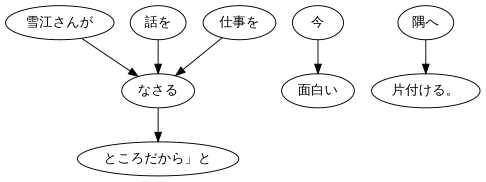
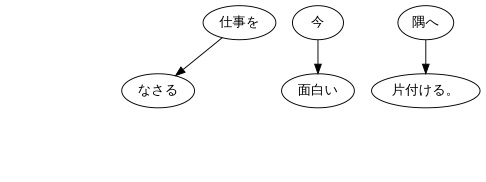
  digraph {
-   n1 [label="雪江さんが"]
    n2 [label="なさる"]
-   n3 [label="ところだから」と"]
    n4 [label="今"]
    n5 [label="面白い"]
-   n6 [label="話を"]
    n7 [label="片付ける。"]
    n8 [label="仕事を"]
    n9 [label="隅へ"]
-   n1 -> n2
-   n2 -> n3
    n4 -> n5
-   n6 -> n2
    n8 -> n2
    n9 -> n7
  }
